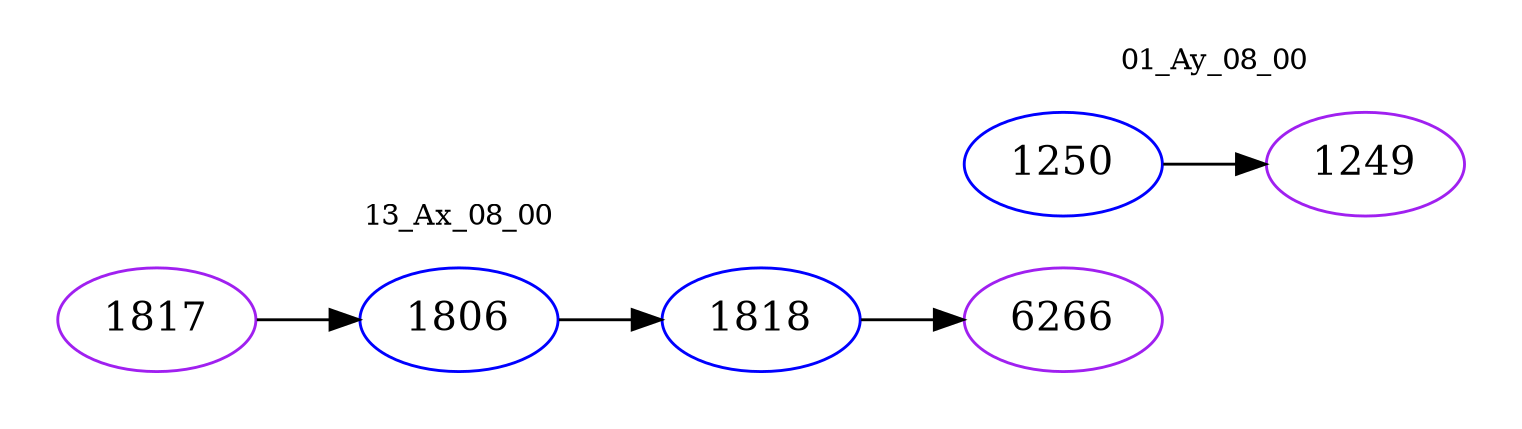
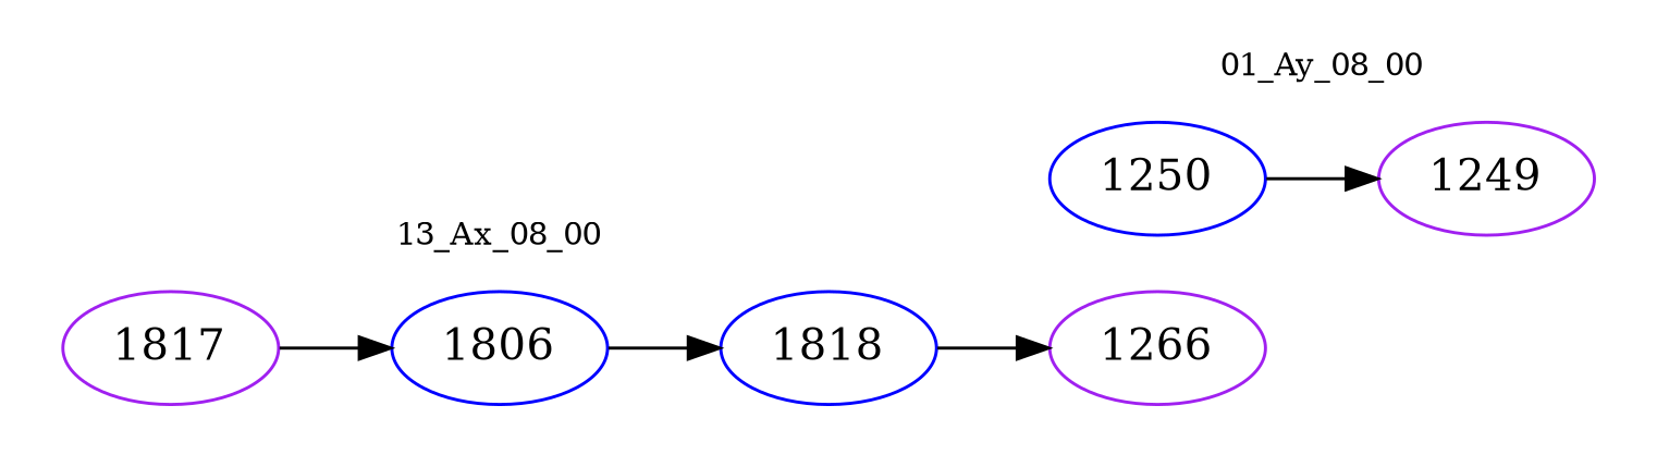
  digraph {
    rankdir=LR
    node [color=blue]
    edge [color=black]
    n1 [label=1250]
    n2 [color=purple label=1249]
-   n3 [color=purple label=6266]
+   n3 [color=purple label=1266]
    n4 [color=purple label=1817]
    n5 [label=1806]
    n6 [label=1818]
    subgraph cluster_1 {
      color=white
      fontsize=10
      label="01_Ay_08_00"
      n1
      n2
      n3
    }
    subgraph cluster_2 {
      color=white
      fontsize=10
      label="13_Ax_08_00"
      n4
      n5
      n6
    }
    n1 -> n2
    n4 -> n5
    n5 -> n6
    n6 -> n3
  }
